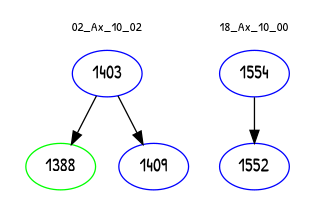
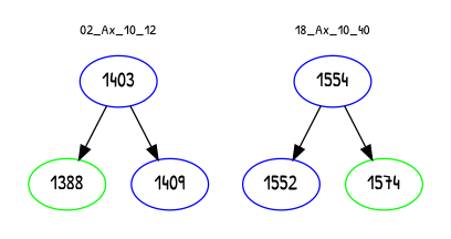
  digraph {
    fontname="Patrick Hand"
    node [color=blue fontname="Patrick Hand"]
    edge [color=black fontname="Patrick Hand"]
    n1 [label=1403]
    n2 [color=green label=1388]
    n3 [label=1409]
    n4 [label=1554]
    n5 [label=1552]
+   n6 [color=green label=1574]
    subgraph cluster_1 {
      color=white
      fontsize=10
-     label="02_Ax_10_02"
+     label="02_Ax_10_12"
      n1
      n2
      n3
    }
    subgraph cluster_2 {
      color=white
      fontsize=10
-     label="18_Ax_10_00"
+     label="18_Ax_10_40"
      n4
      n5
+     n6
    }
    n1 -> n2
    n1 -> n3
    n4 -> n5
+   n4 -> n6
  }
